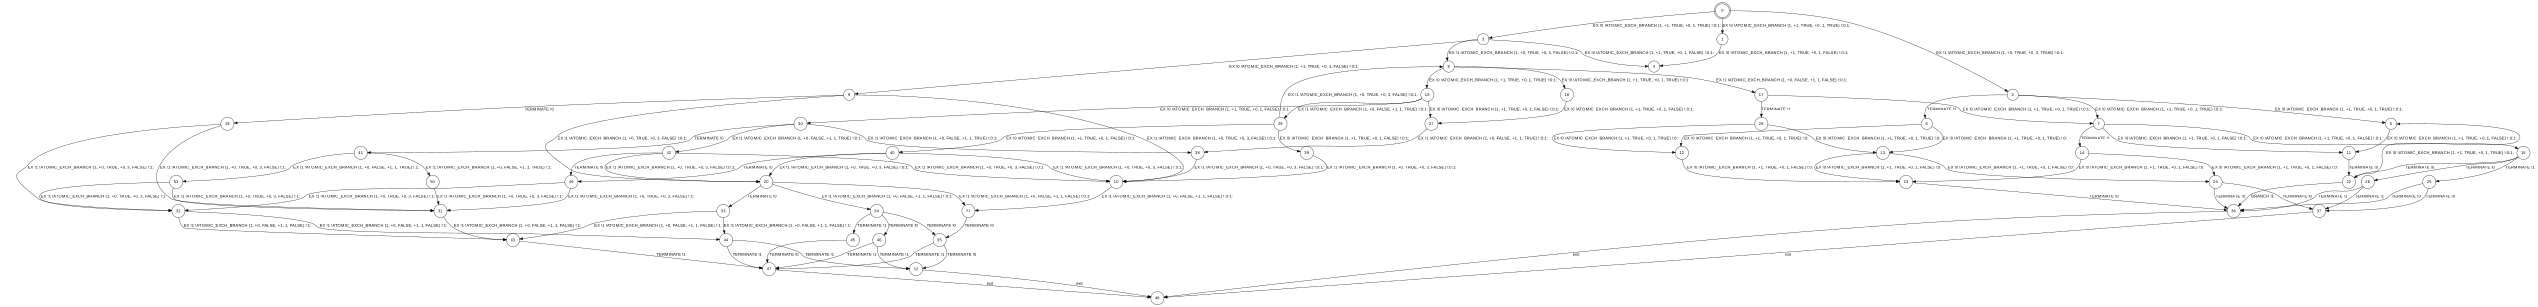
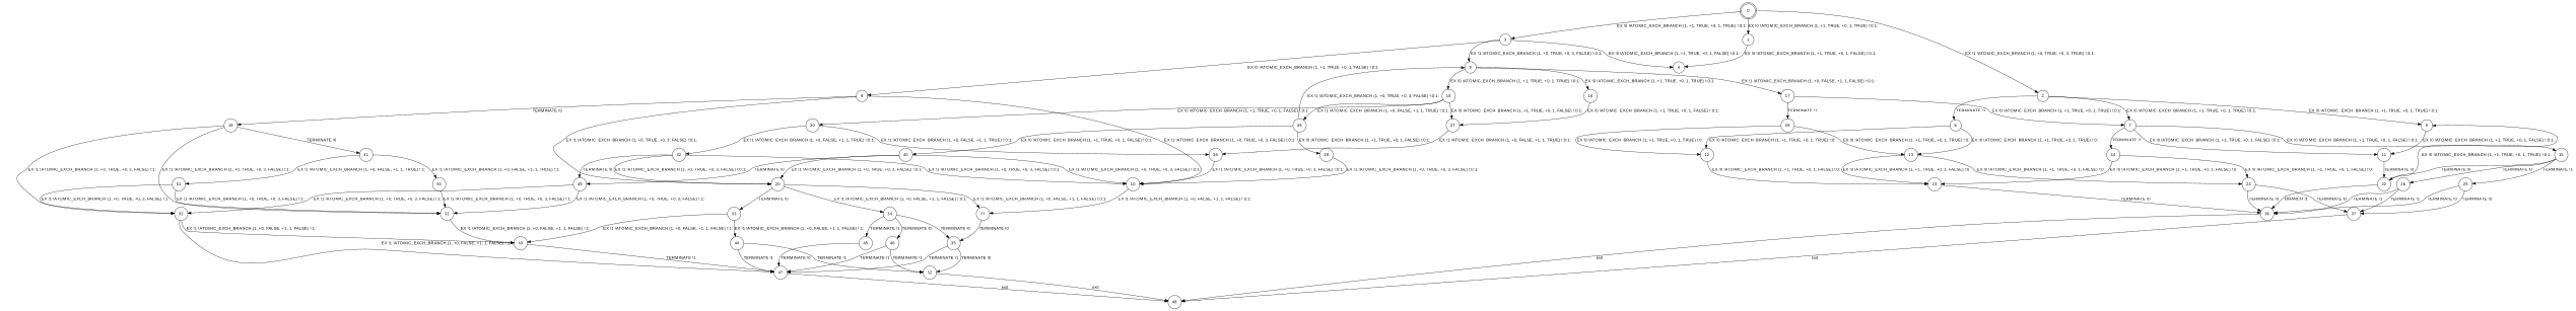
  digraph {
    fontname="Liberation Sans"
    node [fontname="Liberation Sans" shape=circle]
    edge [fontname="Liberation Sans"]
    0 [peripheries=2]
    1
    2
    3
    4
    5
    6
    7
    8
    9
    11
    12
    13
    14
    15
    16
    17
    18
    10
    19
    20
    21
    22
    23
    24
    25
    26
    27
    28
    29
    30
    31
    32
    33
    34
    35
    36
    37
    38
    39
    40
    41
    42
    43
    44
    45
    46
    47
    52
    48
    49
    50
    51
    0 -> 1 [label="EX !0 !ATOMIC_EXCH_BRANCH (1, +1, TRUE, +0, 1, TRUE) !:0:1:"]
    0 -> 2 [label="EX !1 !ATOMIC_EXCH_BRANCH (1, +0, TRUE, +0, 3, TRUE) !:0:1:"]
    0 -> 3 [label="EX !0 !ATOMIC_EXCH_BRANCH (1, +1, TRUE, +0, 1, TRUE) !:0:1:"]
    1 -> 4 [label="EX !0 !ATOMIC_EXCH_BRANCH (1, +1, TRUE, +0, 1, FALSE) !:0:1:"]
    2 -> 5 [label="EX !0 !ATOMIC_EXCH_BRANCH (1, +1, TRUE, +0, 1, TRUE) !:0:1:"]
    2 -> 6 [label="TERMINATE !1"]
    2 -> 7 [label="EX !0 !ATOMIC_EXCH_BRANCH (1, +1, TRUE, +0, 1, TRUE) !:0:1:"]
    3 -> 4 [label="EX !0 !ATOMIC_EXCH_BRANCH (1, +1, TRUE, +0, 1, FALSE) !:0:1:"]
    3 -> 8 [label="EX !1 !ATOMIC_EXCH_BRANCH (1, +0, TRUE, +0, 3, FALSE) !:0:1:"]
    3 -> 9 [label="EX !0 !ATOMIC_EXCH_BRANCH (1, +1, TRUE, +0, 1, FALSE) !:0:1:"]
    5 -> 11 [label="EX !0 !ATOMIC_EXCH_BRANCH (1, +1, TRUE, +0, 1, FALSE) !:0:1:"]
    6 -> 12 [label="EX !0 !ATOMIC_EXCH_BRANCH (1, +1, TRUE, +0, 1, TRUE) !:0:"]
    6 -> 13 [label="EX !0 !ATOMIC_EXCH_BRANCH (1, +1, TRUE, +0, 1, TRUE) !:0:"]
    7 -> 11 [label="EX !0 !ATOMIC_EXCH_BRANCH (1, +1, TRUE, +0, 1, FALSE) !:0:1:"]
    7 -> 14 [label="TERMINATE !1"]
    7 -> 15 [label="EX !0 !ATOMIC_EXCH_BRANCH (1, +1, TRUE, +0, 1, FALSE) !:0:1:"]
    8 -> 16 [label="EX !0 !ATOMIC_EXCH_BRANCH (1, +1, TRUE, +0, 1, TRUE) !:0:1:"]
    8 -> 17 [label="EX !1 !ATOMIC_EXCH_BRANCH (1, +0, FALSE, +1, 1, FALSE) !:0:1:"]
    8 -> 18 [label="EX !0 !ATOMIC_EXCH_BRANCH (1, +1, TRUE, +0, 1, TRUE) !:0:1:"]
    9 -> 10 [label="EX !1 !ATOMIC_EXCH_BRANCH (1, +0, TRUE, +0, 3, FALSE) !:0:1:"]
    9 -> 19 [label="TERMINATE !0"]
    9 -> 20 [label="EX !1 !ATOMIC_EXCH_BRANCH (1, +0, TRUE, +0, 3, FALSE) !:0:1:"]
    11 -> 22 [label="TERMINATE !0"]
    12 -> 23 [label="EX !0 !ATOMIC_EXCH_BRANCH (1, +1, TRUE, +0, 1, FALSE) !:0:"]
    13 -> 23 [label="EX !0 !ATOMIC_EXCH_BRANCH (1, +1, TRUE, +0, 1, FALSE) !:0:"]
    13 -> 24 [label="EX !0 !ATOMIC_EXCH_BRANCH (1, +1, TRUE, +0, 1, FALSE) !:0:"]
    14 -> 23 [label="EX !0 !ATOMIC_EXCH_BRANCH (1, +1, TRUE, +0, 1, FALSE) !:0:"]
    14 -> 24 [label="EX !0 !ATOMIC_EXCH_BRANCH (1, +1, TRUE, +0, 1, FALSE) !:0:"]
    15 -> 22 [label="TERMINATE !0"]
    15 -> 25 [label="TERMINATE !1"]
    15 -> 26 [label="TERMINATE !0"]
    16 -> 27 [label="EX !0 !ATOMIC_EXCH_BRANCH (1, +1, TRUE, +0, 1, FALSE) !:0:1:"]
    17 -> 7 [label="EX !0 !ATOMIC_EXCH_BRANCH (1, +1, TRUE, +0, 1, TRUE) !:0:1:"]
    17 -> 28 [label="TERMINATE !1"]
    18 -> 27 [label="EX !0 !ATOMIC_EXCH_BRANCH (1, +1, TRUE, +0, 1, FALSE) !:0:1:"]
    18 -> 29 [label="EX !1 !ATOMIC_EXCH_BRANCH (1, +0, FALSE, +1, 1, TRUE) !:0:1:"]
    18 -> 30 [label="EX !0 !ATOMIC_EXCH_BRANCH (1, +1, TRUE, +0, 1, FALSE) !:0:1:"]
    10 -> 21 [label="EX !1 !ATOMIC_EXCH_BRANCH (1, +0, FALSE, +1, 1, FALSE) !:0:1:"]
    19 -> 31 [label="EX !1 !ATOMIC_EXCH_BRANCH (1, +0, TRUE, +0, 3, FALSE) !:1:"]
    19 -> 32 [label="EX !1 !ATOMIC_EXCH_BRANCH (1, +0, TRUE, +0, 3, FALSE) !:1:"]
    20 -> 21 [label="EX !1 !ATOMIC_EXCH_BRANCH (1, +0, FALSE, +1, 1, FALSE) !:0:1:"]
    20 -> 33 [label="TERMINATE !0"]
    20 -> 34 [label="EX !1 !ATOMIC_EXCH_BRANCH (1, +0, FALSE, +1, 1, FALSE) !:0:1:"]
    21 -> 35 [label="TERMINATE !0"]
    22 -> 5 [label="EX !0 !ATOMIC_EXCH_BRANCH (1, +1, TRUE, +0, 1, TRUE) !:0:1:"]
    22 -> 36 [label="BRANCH !1"]
    23 -> 36 [label="TERMINATE !0"]
    24 -> 36 [label="TERMINATE !0"]
    24 -> 37 [label="TERMINATE !0"]
    25 -> 36 [label="TERMINATE !0"]
    25 -> 37 [label="TERMINATE !0"]
    26 -> 36 [label="TERMINATE !1"]
    26 -> 37 [label="TERMINATE !1"]
    27 -> 38 [label="EX !1 !ATOMIC_EXCH_BRANCH (1, +0, FALSE, +1, 1, TRUE) !:0:1:"]
    28 -> 12 [label="EX !0 !ATOMIC_EXCH_BRANCH (1, +1, TRUE, +0, 1, TRUE) !:0:"]
    28 -> 13 [label="EX !0 !ATOMIC_EXCH_BRANCH (1, +1, TRUE, +0, 1, TRUE) !:0:"]
    29 -> 8 [label="EX !1 !ATOMIC_EXCH_BRANCH (1, +0, TRUE, +0, 3, FALSE) !:0:1:"]
    29 -> 39 [label="EX !0 !ATOMIC_EXCH_BRANCH (1, +1, TRUE, +0, 1, FALSE) !:0:1:"]
    29 -> 40 [label="EX !0 !ATOMIC_EXCH_BRANCH (1, +1, TRUE, +0, 1, FALSE) !:0:1:"]
    30 -> 38 [label="EX !1 !ATOMIC_EXCH_BRANCH (1, +0, FALSE, +1, 1, TRUE) !:0:1:"]
-   30 -> 41 [label="TERMINATE !0"]
+   19 -> 41 [label="TERMINATE !0"]
    30 -> 42 [label="EX !1 !ATOMIC_EXCH_BRANCH (1, +0, FALSE, +1, 1, TRUE) !:0:1:"]
    31 -> 43 [label="EX !1 !ATOMIC_EXCH_BRANCH (1, +0, FALSE, +1, 1, FALSE) !:1:"]
    32 -> 43 [label="EX !1 !ATOMIC_EXCH_BRANCH (1, +0, FALSE, +1, 1, FALSE) !:1:"]
-   32 -> 44 [label="EX !1 !ATOMIC_EXCH_BRANCH (1, +0, FALSE, +1, 1, FALSE) !:1:"]
+   32 -> 47 [label="EX !1 !ATOMIC_EXCH_BRANCH (1, +0, FALSE, +1, 1, FALSE) !:1:"]
    33 -> 43 [label="EX !1 !ATOMIC_EXCH_BRANCH (1, +0, FALSE, +1, 1, FALSE) !:1:"]
    33 -> 44 [label="EX !1 !ATOMIC_EXCH_BRANCH (1, +0, FALSE, +1, 1, FALSE) !:1:"]
    34 -> 35 [label="TERMINATE !0"]
    34 -> 45 [label="TERMINATE !1"]
    34 -> 46 [label="TERMINATE !0"]
    35 -> 47 [label="TERMINATE !1"]
    35 -> 52 [label="TERMINATE !0"]
    36 -> 48 [label=exit]
    37 -> 48 [label=exit]
    38 -> 10 [label="EX !1 !ATOMIC_EXCH_BRANCH (1, +0, TRUE, +0, 3, FALSE) !:0:1:"]
    39 -> 10 [label="EX !1 !ATOMIC_EXCH_BRANCH (1, +0, TRUE, +0, 3, FALSE) !:0:1:"]
    40 -> 10 [label="EX !1 !ATOMIC_EXCH_BRANCH (1, +0, TRUE, +0, 3, FALSE) !:0:1:"]
    40 -> 20 [label="EX !1 !ATOMIC_EXCH_BRANCH (1, +0, TRUE, +0, 3, FALSE) !:0:1:"]
    40 -> 49 [label="TERMINATE !0"]
    41 -> 50 [label="EX !1 !ATOMIC_EXCH_BRANCH (1, +0, FALSE, +1, 1, TRUE) !:1:"]
    41 -> 51 [label="EX !1 !ATOMIC_EXCH_BRANCH (1, +0, FALSE, +1, 1, TRUE) !:1:"]
    42 -> 10 [label="EX !1 !ATOMIC_EXCH_BRANCH (1, +0, TRUE, +0, 3, FALSE) !:0:1:"]
    42 -> 20 [label="EX !1 !ATOMIC_EXCH_BRANCH (1, +0, TRUE, +0, 3, FALSE) !:0:1:"]
    42 -> 49 [label="TERMINATE !0"]
    43 -> 47 [label="TERMINATE !1"]
    44 -> 47 [label="TERMINATE !1"]
    44 -> 52 [label="TERMINATE !1"]
    45 -> 47 [label="TERMINATE !0"]
    46 -> 47 [label="TERMINATE !1"]
    46 -> 52 [label="TERMINATE !1"]
    47 -> 48 [label=exit]
    52 -> 48 [label=exit]
    49 -> 31 [label="EX !1 !ATOMIC_EXCH_BRANCH (1, +0, TRUE, +0, 3, FALSE) !:1:"]
    49 -> 32 [label="EX !1 !ATOMIC_EXCH_BRANCH (1, +0, TRUE, +0, 3, FALSE) !:1:"]
    50 -> 31 [label="EX !1 !ATOMIC_EXCH_BRANCH (1, +0, TRUE, +0, 3, FALSE) !:1:"]
    51 -> 31 [label="EX !1 !ATOMIC_EXCH_BRANCH (1, +0, TRUE, +0, 3, FALSE) !:1:"]
    51 -> 32 [label="EX !1 !ATOMIC_EXCH_BRANCH (1, +0, TRUE, +0, 3, FALSE) !:1:"]
  }
